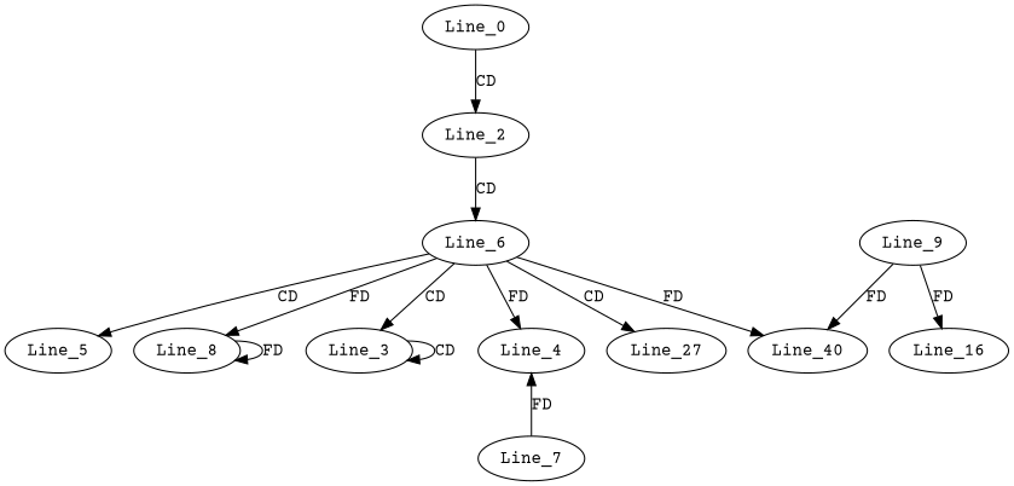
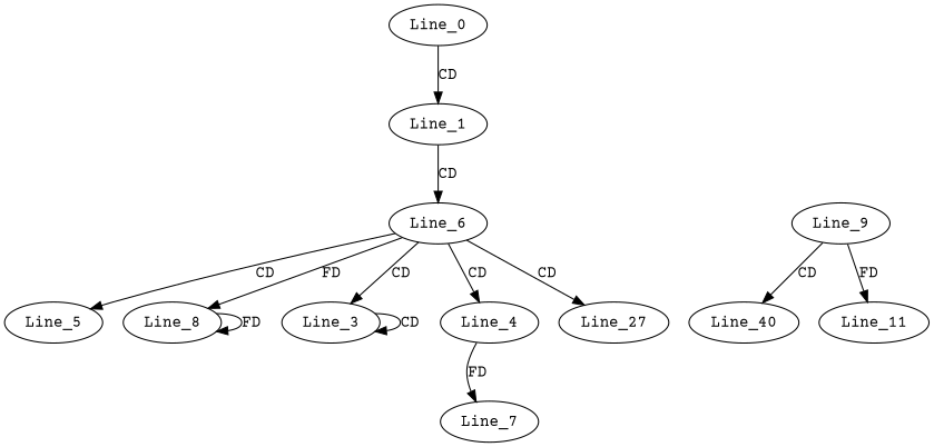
  digraph {
    fontname="Courier Prime"
    node [fontname="Courier Prime"]
    edge [fontname="Courier Prime"]
    Line_0
-   Line_1 [label=Line_2]
+   Line_1
    n3 [label=Line_6]
    Line_3
    Line_4
    Line_5
    Line_8
    n8 [label=Line_40]
    n9 [label=Line_27]
    Line_7
    Line_9
-   Line_11 [label=Line_16]
+   Line_11
    Line_0 -> Line_1 [label=CD]
    Line_1 -> n3 [label=CD]
    n3 -> Line_3 [label=CD]
-   n3 -> Line_4 [label=FD]
+   n3 -> Line_4 [label=CD]
    n3 -> Line_5 [label=CD]
    n3 -> Line_8 [label=FD]
-   n3 -> n8 [label=FD]
    n3 -> n9 [label=CD]
    Line_3 -> Line_3 [label=CD]
-   Line_7 -> Line_4 [label=FD]
+   Line_4 -> Line_7 [label=FD]
    Line_8 -> Line_8 [label=FD]
-   Line_9 -> n8 [label=FD]
+   Line_9 -> n8 [label=CD]
    Line_9 -> Line_11 [label=FD]
  }
